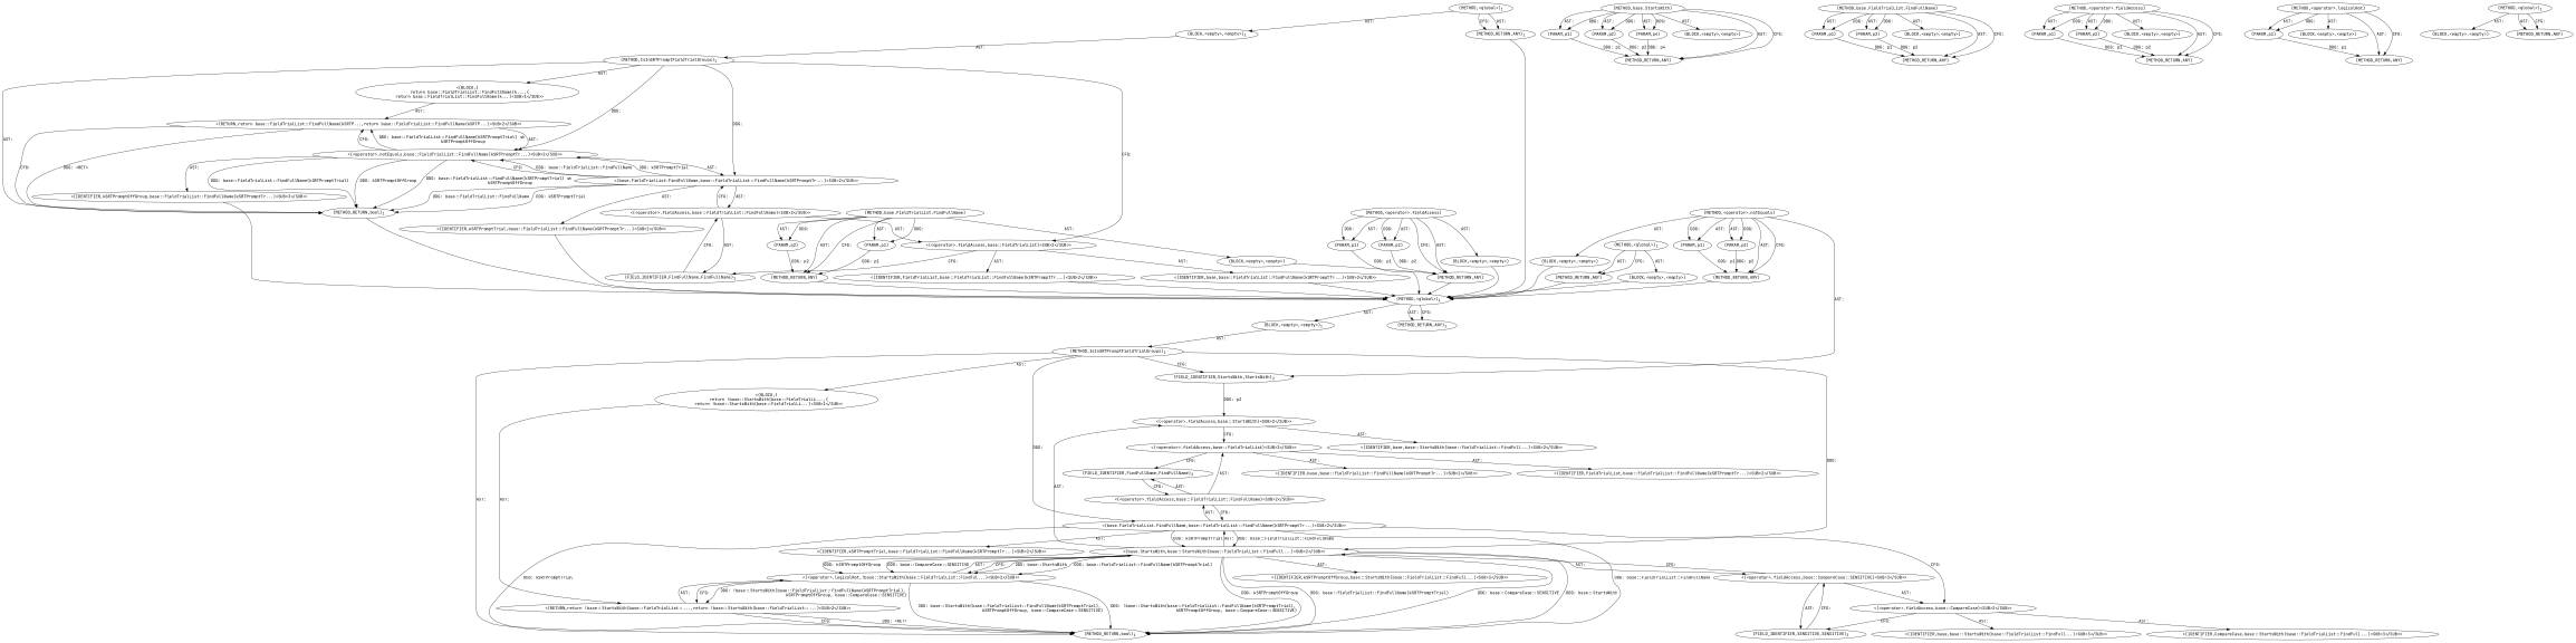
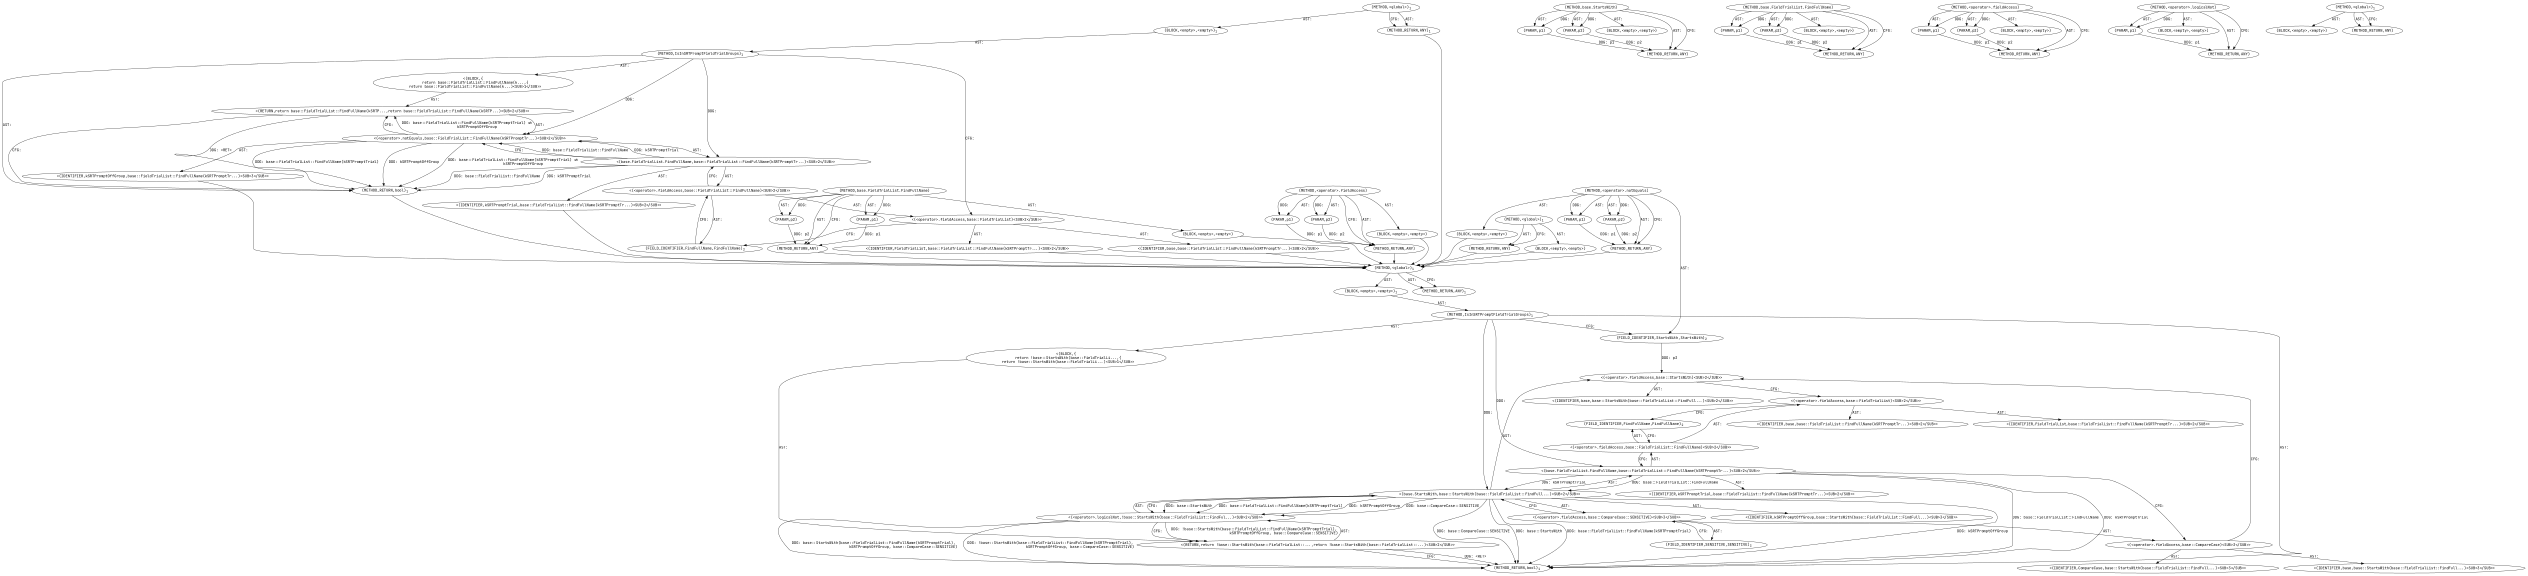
  digraph {
    fontname="JetBrains Mono"
    node [fontname="JetBrains Mono"]
    edge [fontname="JetBrains Mono"]
    n1 [label=<(METHOD,&lt;global&gt;)<SUB>1</SUB>>]
    n2 [label=<(BLOCK,&lt;empty&gt;,&lt;empty&gt;)<SUB>1</SUB>>]
    n3 [label=<(METHOD_RETURN,ANY)<SUB>1</SUB>>]
    n4 [label=<(METHOD,IsInSRTPromptFieldTrialGroups)<SUB>1</SUB>>]
    n5 [label=<(METHOD,&lt;global&gt;)<SUB>1</SUB>>]
    n6 [label="<(BLOCK,{\n  return base::FieldTrialList::FindFullName(k...,{\n  return base::FieldTrialList::FindFullName(k...)<SUB>1</SUB>>"]
    n7 [label="<(&lt;operator&gt;.notEquals,base::FieldTrialList::FindFullName(kSRTPromptTr...)<SUB>2</SUB>>"]
    n8 [label="<(base.FieldTrialList.FindFullName,base::FieldTrialList::FindFullName(kSRTPromptTr...)<SUB>2</SUB>>"]
    n9 [label="<(&lt;operator&gt;.fieldAccess,base::FieldTrialList)<SUB>2</SUB>>"]
    n10 [label=<(METHOD_RETURN,bool)<SUB>1</SUB>>]
    n11 [label="<(RETURN,return base::FieldTrialList::FindFullName(kSRTP...,return base::FieldTrialList::FindFullName(kSRTP...)<SUB>2</SUB>>"]
    n12 [label="<(IDENTIFIER,kSRTPromptOffGroup,base::FieldTrialList::FindFullName(kSRTPromptTr...)<SUB>3</SUB>>"]
    n13 [label="<(&lt;operator&gt;.fieldAccess,base::FieldTrialList::FindFullName)<SUB>2</SUB>>"]
    n14 [label="<(IDENTIFIER,kSRTPromptTrial,base::FieldTrialList::FindFullName(kSRTPromptTr...)<SUB>2</SUB>>"]
    n15 [label=<(FIELD_IDENTIFIER,FindFullName,FindFullName)<SUB>2</SUB>>]
    n16 [label="<(IDENTIFIER,base,base::FieldTrialList::FindFullName(kSRTPromptTr...)<SUB>2</SUB>>"]
    n17 [label="<(IDENTIFIER,FieldTrialList,base::FieldTrialList::FindFullName(kSRTPromptTr...)<SUB>2</SUB>>"]
    n18 [label=<(BLOCK,&lt;empty&gt;,&lt;empty&gt;)<SUB>1</SUB>>]
    n19 [label=<(METHOD_RETURN,ANY)<SUB>1</SUB>>]
    n20 [label=<(METHOD,base.FieldTrialList.FindFullName)>]
    n21 [label=<(PARAM,p1)>]
    n22 [label=<(PARAM,p2)>]
    n23 [label=<(BLOCK,&lt;empty&gt;,&lt;empty&gt;)>]
    n24 [label=<(METHOD_RETURN,ANY)>]
    n25 [label=<(METHOD,&lt;operator&gt;.fieldAccess)>]
    n26 [label=<(PARAM,p1)>]
    n27 [label=<(PARAM,p2)>]
    n28 [label=<(BLOCK,&lt;empty&gt;,&lt;empty&gt;)>]
    n29 [label=<(METHOD_RETURN,ANY)>]
    n30 [label=<(METHOD,&lt;operator&gt;.notEquals)>]
    n31 [label=<(PARAM,p1)>]
    n32 [label=<(PARAM,p2)>]
    n33 [label=<(BLOCK,&lt;empty&gt;,&lt;empty&gt;)>]
    n34 [label=<(METHOD_RETURN,ANY)>]
    n35 [label=<(FIELD_IDENTIFIER,StartsWith,StartsWith)<SUB>2</SUB>>]
    n36 [label=<(METHOD,&lt;global&gt;)<SUB>1</SUB>>]
    n37 [label=<(BLOCK,&lt;empty&gt;,&lt;empty&gt;)>]
    n38 [label=<(METHOD_RETURN,ANY)>]
    n39 [label=<(METHOD,IsInSRTPromptFieldTrialGroups)<SUB>1</SUB>>]
    n40 [label="<(BLOCK,{\n  return !base::StartsWith(base::FieldTrialLi...,{\n  return !base::StartsWith(base::FieldTrialLi...)<SUB>1</SUB>>"]
    n41 [label="<(base.StartsWith,base::StartsWith(base::FieldTrialList::FindFull...)<SUB>2</SUB>>"]
    n42 [label="<(base.FieldTrialList.FindFullName,base::FieldTrialList::FindFullName(kSRTPromptTr...)<SUB>2</SUB>>"]
    n43 [label=<(METHOD_RETURN,bool)<SUB>1</SUB>>]
    n44 [label="<(RETURN,return !base::StartsWith(base::FieldTrialList::...,return !base::StartsWith(base::FieldTrialList::...)<SUB>2</SUB>>"]
    n45 [label="<(&lt;operator&gt;.logicalNot,!base::StartsWith(base::FieldTrialList::FindFul...)<SUB>2</SUB>>"]
    n46 [label="<(&lt;operator&gt;.fieldAccess,base::StartsWith)<SUB>2</SUB>>"]
    n47 [label="<(IDENTIFIER,kSRTPromptOffGroup,base::StartsWith(base::FieldTrialList::FindFull...)<SUB>3</SUB>>"]
    n48 [label="<(&lt;operator&gt;.fieldAccess,base::CompareCase::SENSITIVE)<SUB>3</SUB>>"]
    n49 [label="<(&lt;operator&gt;.fieldAccess,base::FieldTrialList::FindFullName)<SUB>2</SUB>>"]
    n50 [label="<(IDENTIFIER,kSRTPromptTrial,base::FieldTrialList::FindFullName(kSRTPromptTr...)<SUB>2</SUB>>"]
    n51 [label="<(&lt;operator&gt;.fieldAccess,base::CompareCase)<SUB>3</SUB>>"]
    n52 [label="<(IDENTIFIER,base,base::StartsWith(base::FieldTrialList::FindFull...)<SUB>2</SUB>>"]
    n53 [label="<(&lt;operator&gt;.fieldAccess,base::FieldTrialList)<SUB>2</SUB>>"]
    n54 [label=<(FIELD_IDENTIFIER,SENSITIVE,SENSITIVE)<SUB>3</SUB>>]
    n55 [label=<(FIELD_IDENTIFIER,FindFullName,FindFullName)<SUB>2</SUB>>]
    n56 [label="<(IDENTIFIER,base,base::FieldTrialList::FindFullName(kSRTPromptTr...)<SUB>2</SUB>>"]
    n57 [label="<(IDENTIFIER,FieldTrialList,base::FieldTrialList::FindFullName(kSRTPromptTr...)<SUB>2</SUB>>"]
    n58 [label="<(IDENTIFIER,base,base::StartsWith(base::FieldTrialList::FindFull...)<SUB>3</SUB>>"]
    n59 [label="<(IDENTIFIER,CompareCase,base::StartsWith(base::FieldTrialList::FindFull...)<SUB>3</SUB>>"]
    n60 [label=<(METHOD,base.StartsWith)>]
    n61 [label=<(PARAM,p1)>]
    n62 [label=<(PARAM,p2)>]
-   n63 [label=<(PARAM,p4)>]
    n64 [label=<(BLOCK,&lt;empty&gt;,&lt;empty&gt;)>]
    n65 [label=<(METHOD_RETURN,ANY)>]
    n66 [label=<(METHOD,base.FieldTrialList.FindFullName)>]
    n67 [label=<(PARAM,p1)>]
    n68 [label=<(PARAM,p2)>]
    n69 [label=<(BLOCK,&lt;empty&gt;,&lt;empty&gt;)>]
    n70 [label=<(METHOD_RETURN,ANY)>]
    n71 [label=<(METHOD,&lt;operator&gt;.fieldAccess)>]
    n72 [label=<(PARAM,p1)>]
    n73 [label=<(PARAM,p2)>]
    n74 [label=<(BLOCK,&lt;empty&gt;,&lt;empty&gt;)>]
    n75 [label=<(METHOD_RETURN,ANY)>]
    n76 [label=<(METHOD,&lt;operator&gt;.logicalNot)>]
    n77 [label=<(PARAM,p1)>]
    n78 [label=<(BLOCK,&lt;empty&gt;,&lt;empty&gt;)>]
    n79 [label=<(METHOD_RETURN,ANY)>]
    n80 [label=<(METHOD,&lt;global&gt;)<SUB>1</SUB>>]
    n81 [label=<(BLOCK,&lt;empty&gt;,&lt;empty&gt;)>]
    n82 [label=<(METHOD_RETURN,ANY)>]
    n1 -> n2 [label="AST: "]
    n1 -> n3 [label="AST: "]
    n1 -> n3 [label="CFG: "]
    n2 -> n4 [label="AST: "]
    n3 -> n5
    n4 -> n6 [label="AST: "]
    n4 -> n7 [label="DDG: "]
    n4 -> n8 [label="DDG: "]
    n4 -> n9 [label="CFG: "]
    n4 -> n10 [label="AST: "]
    n5 -> n18 [label="AST: "]
    n5 -> n19 [label="AST: "]
    n5 -> n19 [label="CFG: "]
    n6 -> n11 [label="AST: "]
    n7 -> n8 [label="AST: "]
    n7 -> n10 [label="DDG: base::FieldTrialList::FindFullName(kSRTPromptTrial)"]
    n7 -> n10 [label="DDG: kSRTPromptOffGroup"]
    n7 -> n10 [label="DDG: base::FieldTrialList::FindFullName(kSRTPromptTrial) !=\n         kSRTPromptOffGroup"]
    n7 -> n11 [label="CFG: "]
    n7 -> n11 [label="DDG: base::FieldTrialList::FindFullName(kSRTPromptTrial) !=\n         kSRTPromptOffGroup"]
    n7 -> n12 [label="AST: "]
    n8 -> n7 [label="CFG: "]
    n8 -> n7 [label="DDG: base::FieldTrialList::FindFullName"]
    n8 -> n7 [label="DDG: kSRTPromptTrial"]
    n8 -> n10 [label="DDG: base::FieldTrialList::FindFullName"]
    n8 -> n10 [label="DDG: kSRTPromptTrial"]
    n8 -> n13 [label="AST: "]
    n8 -> n14 [label="AST: "]
    n9 -> n15 [label="CFG: "]
    n9 -> n16 [label="AST: "]
    n9 -> n17 [label="AST: "]
    n10 -> n5
    n11 -> n7 [label="AST: "]
    n11 -> n10 [label="CFG: "]
    n11 -> n10 [label="DDG: &lt;RET&gt;"]
    n12 -> n5
    n13 -> n8 [label="CFG: "]
    n13 -> n9 [label="AST: "]
    n13 -> n15 [label="AST: "]
    n14 -> n5
    n15 -> n13 [label="CFG: "]
    n16 -> n5
    n17 -> n5
    n18 -> n39 [label="AST: "]
    n20 -> n21 [label="AST: "]
    n20 -> n21 [label="DDG: "]
    n20 -> n22 [label="AST: "]
    n20 -> n22 [label="DDG: "]
    n20 -> n23 [label="AST: "]
    n20 -> n24 [label="AST: "]
    n20 -> n24 [label="CFG: "]
    n21 -> n24 [label="DDG: p1"]
    n22 -> n24 [label="DDG: p2"]
    n23 -> n5
    n24 -> n5
    n25 -> n26 [label="AST: "]
    n25 -> n26 [label="DDG: "]
    n25 -> n27 [label="AST: "]
    n25 -> n27 [label="DDG: "]
    n25 -> n28 [label="AST: "]
    n25 -> n29 [label="AST: "]
    n25 -> n29 [label="CFG: "]
    n26 -> n29 [label="DDG: p1"]
    n27 -> n29 [label="DDG: p2"]
    n28 -> n5
    n29 -> n5
    n30 -> n31 [label="AST: "]
    n30 -> n31 [label="DDG: "]
    n30 -> n32 [label="AST: "]
    n30 -> n32 [label="DDG: "]
    n30 -> n33 [label="AST: "]
    n30 -> n34 [label="AST: "]
    n30 -> n34 [label="CFG: "]
    n30 -> n35 [label="AST: "]
    n31 -> n34 [label="DDG: p1"]
    n32 -> n34 [label="DDG: p2"]
    n33 -> n5
    n34 -> n5
    n35 -> n46 [label="DDG: p3"]
    n36 -> n37 [label="AST: "]
    n36 -> n38 [label="AST: "]
    n36 -> n38 [label="CFG: "]
    n37 -> n5
    n38 -> n5
    n39 -> n35 [label="CFG: "]
    n39 -> n40 [label="AST: "]
    n39 -> n41 [label="DDG: "]
    n39 -> n42 [label="DDG: "]
    n39 -> n43 [label="AST: "]
    n40 -> n44 [label="AST: "]
    n41 -> n42 [label="AST: "]
    n41 -> n43 [label="DDG: base::StartsWith"]
    n41 -> n43 [label="DDG: base::FieldTrialList::FindFullName(kSRTPromptTrial)"]
    n41 -> n43 [label="DDG: kSRTPromptOffGroup"]
    n41 -> n43 [label="DDG: base::CompareCase::SENSITIVE"]
    n41 -> n45 [label="CFG: "]
    n41 -> n45 [label="DDG: base::StartsWith"]
    n41 -> n45 [label="DDG: base::FieldTrialList::FindFullName(kSRTPromptTrial)"]
    n41 -> n45 [label="DDG: kSRTPromptOffGroup"]
    n41 -> n45 [label="DDG: base::CompareCase::SENSITIVE"]
    n41 -> n46 [label="AST: "]
    n41 -> n47 [label="AST: "]
    n41 -> n48 [label="AST: "]
    n42 -> n41 [label="DDG: base::FieldTrialList::FindFullName"]
    n42 -> n41 [label="DDG: kSRTPromptTrial"]
    n42 -> n43 [label="DDG: base::FieldTrialList::FindFullName"]
    n42 -> n43 [label="DDG: kSRTPromptTrial"]
    n42 -> n49 [label="AST: "]
    n42 -> n50 [label="AST: "]
    n42 -> n51 [label="CFG: "]
    n44 -> n43 [label="CFG: "]
    n44 -> n43 [label="DDG: &lt;RET&gt;"]
    n44 -> n45 [label="AST: "]
    n45 -> n41 [label="AST: "]
    n45 -> n43 [label="DDG: base::StartsWith(base::FieldTrialList::FindFullName(kSRTPromptTrial),\n                           kSRTPromptOffGroup, base::CompareCase::SENSITIVE)"]
    n45 -> n43 [label="DDG: !base::StartsWith(base::FieldTrialList::FindFullName(kSRTPromptTrial),\n                           kSRTPromptOffGroup, base::CompareCase::SENSITIVE)"]
    n45 -> n44 [label="CFG: "]
    n45 -> n44 [label="DDG: !base::StartsWith(base::FieldTrialList::FindFullName(kSRTPromptTrial),\n                           kSRTPromptOffGroup, base::CompareCase::SENSITIVE)"]
    n46 -> n52 [label="AST: "]
    n46 -> n53 [label="CFG: "]
    n48 -> n41 [label="CFG: "]
    n48 -> n51 [label="AST: "]
    n48 -> n54 [label="AST: "]
    n49 -> n42 [label="CFG: "]
    n49 -> n53 [label="AST: "]
    n49 -> n55 [label="AST: "]
-   n51 -> n54 [label="CFG: "]
+   n51 -> n46 [label="CFG: "]
    n51 -> n58 [label="AST: "]
    n51 -> n59 [label="AST: "]
    n53 -> n55 [label="CFG: "]
    n53 -> n56 [label="AST: "]
    n53 -> n57 [label="AST: "]
    n54 -> n48 [label="CFG: "]
    n55 -> n49 [label="CFG: "]
    n60 -> n61 [label="AST: "]
    n60 -> n61 [label="DDG: "]
    n60 -> n62 [label="AST: "]
    n60 -> n62 [label="DDG: "]
-   n60 -> n63 [label="AST: "]
-   n60 -> n63 [label="DDG: "]
    n60 -> n64 [label="AST: "]
    n60 -> n65 [label="AST: "]
    n60 -> n65 [label="CFG: "]
    n61 -> n65 [label="DDG: p1"]
    n62 -> n65 [label="DDG: p2"]
-   n63 -> n65 [label="DDG: p4"]
    n66 -> n67 [label="AST: "]
    n66 -> n67 [label="DDG: "]
    n66 -> n68 [label="AST: "]
    n66 -> n68 [label="DDG: "]
    n66 -> n69 [label="AST: "]
    n66 -> n70 [label="AST: "]
    n66 -> n70 [label="CFG: "]
    n67 -> n70 [label="DDG: p1"]
    n68 -> n70 [label="DDG: p2"]
    n71 -> n72 [label="AST: "]
    n71 -> n72 [label="DDG: "]
    n71 -> n73 [label="AST: "]
    n71 -> n73 [label="DDG: "]
    n71 -> n74 [label="AST: "]
    n71 -> n75 [label="AST: "]
    n71 -> n75 [label="CFG: "]
    n72 -> n75 [label="DDG: p1"]
    n73 -> n75 [label="DDG: p2"]
    n76 -> n77 [label="AST: "]
    n76 -> n77 [label="DDG: "]
    n76 -> n78 [label="AST: "]
    n76 -> n79 [label="AST: "]
    n76 -> n79 [label="CFG: "]
    n77 -> n79 [label="DDG: p1"]
    n80 -> n81 [label="AST: "]
    n80 -> n82 [label="AST: "]
    n80 -> n82 [label="CFG: "]
  }
